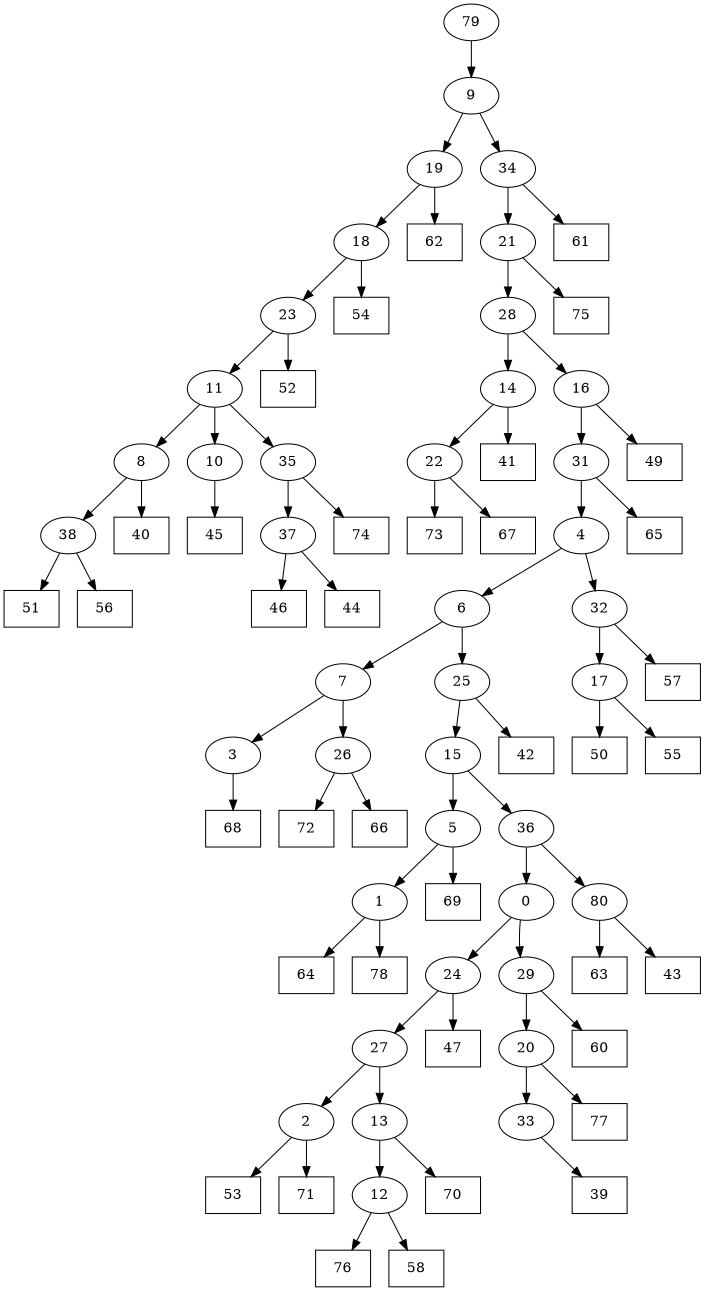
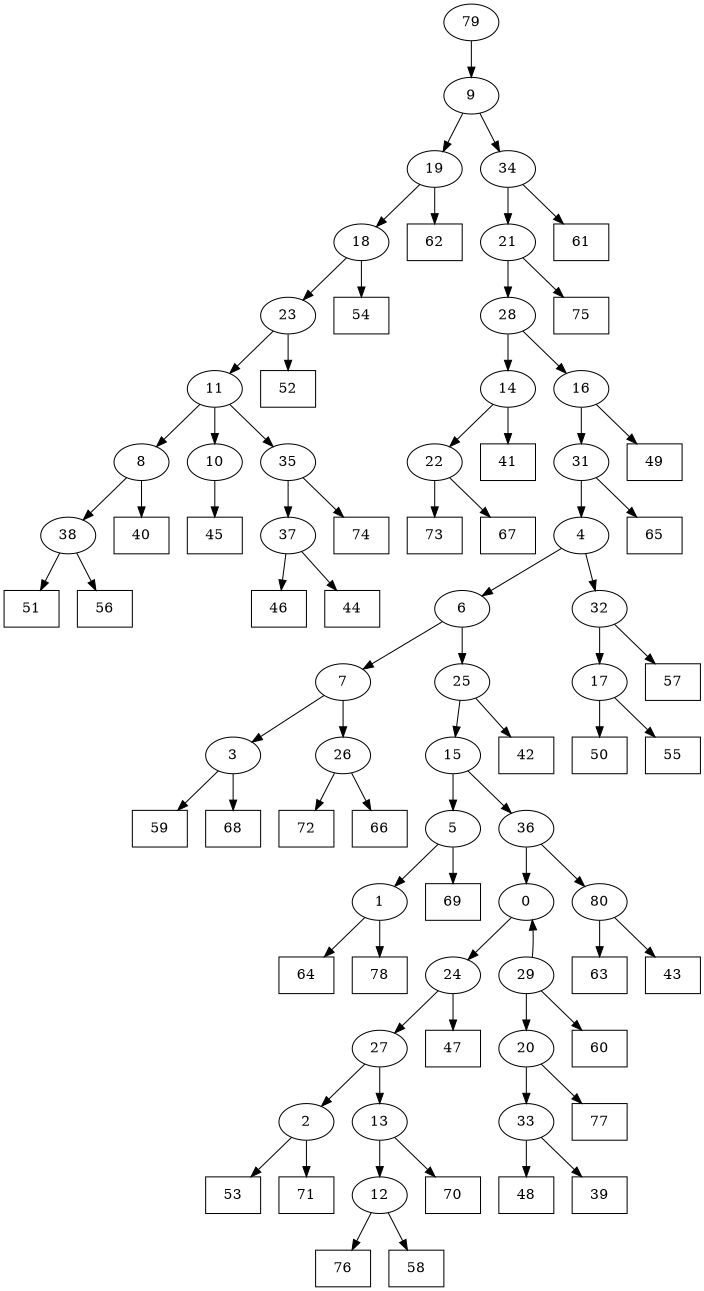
  digraph {
    n1 [label=0]
    n2 [label=24]
    n3 [label=29]
    n4 [label=27]
    n5 [label=47 shape=box]
    n6 [label=20]
    n7 [label=60 shape=box]
    n8 [label=1]
    n9 [label=64 shape=box]
    n10 [label=78 shape=box]
    n11 [label=2]
    n12 [label=53 shape=box]
    n13 [label=71 shape=box]
    n14 [label=3]
+   n15 [label=59 shape=box]
    n16 [label=68 shape=box]
    n17 [label=4]
    n18 [label=6]
    n19 [label=32]
    n20 [label=7]
    n21 [label=25]
    n22 [label=17]
    n23 [label=57 shape=box]
    n24 [label=5]
    n25 [label=69 shape=box]
    n26 [label=26]
    n27 [label=15]
    n28 [label=42 shape=box]
    n29 [label=72 shape=box]
    n30 [label=66 shape=box]
    n31 [label=8]
    n32 [label=38]
    n33 [label=40 shape=box]
    n34 [label=51 shape=box]
    n35 [label=56 shape=box]
    n36 [label=9]
    n37 [label=19]
    n38 [label=34]
    n39 [label=18]
    n40 [label=62 shape=box]
    n41 [label=21]
    n42 [label=61 shape=box]
    n43 [label=10]
    n44 [label=45 shape=box]
    n45 [label=11]
    n46 [label=35]
    n47 [label=37]
    n48 [label=74 shape=box]
    n49 [label=12]
    n50 [label=76 shape=box]
    n51 [label=58 shape=box]
    n52 [label=13]
    n53 [label=70 shape=box]
    n54 [label=14]
    n55 [label=22]
    n56 [label=41 shape=box]
    n57 [label=73 shape=box]
    n58 [label=67 shape=box]
    n59 [label=36]
    n60 [label=80]
    n61 [label=16]
    n62 [label=31]
    n63 [label=49 shape=box]
    n64 [label=65 shape=box]
    n65 [label=50 shape=box]
    n66 [label=55 shape=box]
    n67 [label=23]
    n68 [label=54 shape=box]
    n69 [label=52 shape=box]
    n70 [label=33]
    n71 [label=77 shape=box]
+   n72 [label=48 shape=box]
    n73 [label=39 shape=box]
    n74 [label=28]
    n75 [label=75 shape=box]
    n76 [label=63 shape=box]
    n77 [label=43 shape=box]
    n78 [label=46 shape=box]
    n79 [label=44 shape=box]
    n80 [label=79]
    n1 -> n2
-   n1 -> n3
+   n3 -> n1
    n2 -> n4
    n2 -> n5
    n3 -> n6
    n3 -> n7
    n4 -> n11
    n4 -> n52
    n6 -> n70
    n6 -> n71
    n8 -> n9
    n8 -> n10
    n11 -> n12
    n11 -> n13
+   n14 -> n15
    n14 -> n16
    n17 -> n18
    n17 -> n19
    n18 -> n20
    n18 -> n21
    n19 -> n22
    n19 -> n23
    n20 -> n14
    n20 -> n26
    n21 -> n27
    n21 -> n28
    n22 -> n65
    n22 -> n66
    n24 -> n8
    n24 -> n25
    n26 -> n29
    n26 -> n30
    n27 -> n24
    n27 -> n59
    n31 -> n32
    n31 -> n33
    n32 -> n34
    n32 -> n35
    n36 -> n37
    n36 -> n38
    n37 -> n39
    n37 -> n40
    n38 -> n41
    n38 -> n42
    n39 -> n67
    n39 -> n68
    n41 -> n74
    n41 -> n75
    n43 -> n44
    n45 -> n31
    n45 -> n43
    n45 -> n46
    n46 -> n47
    n46 -> n48
    n47 -> n78
    n47 -> n79
    n49 -> n50
    n49 -> n51
    n52 -> n49
    n52 -> n53
    n54 -> n55
    n54 -> n56
    n55 -> n57
    n55 -> n58
    n59 -> n1
    n59 -> n60
    n60 -> n76
    n60 -> n77
    n61 -> n62
    n61 -> n63
    n62 -> n17
    n62 -> n64
    n67 -> n45
    n67 -> n69
+   n70 -> n72
    n70 -> n73
    n74 -> n54
    n74 -> n61
    n80 -> n36
  }
